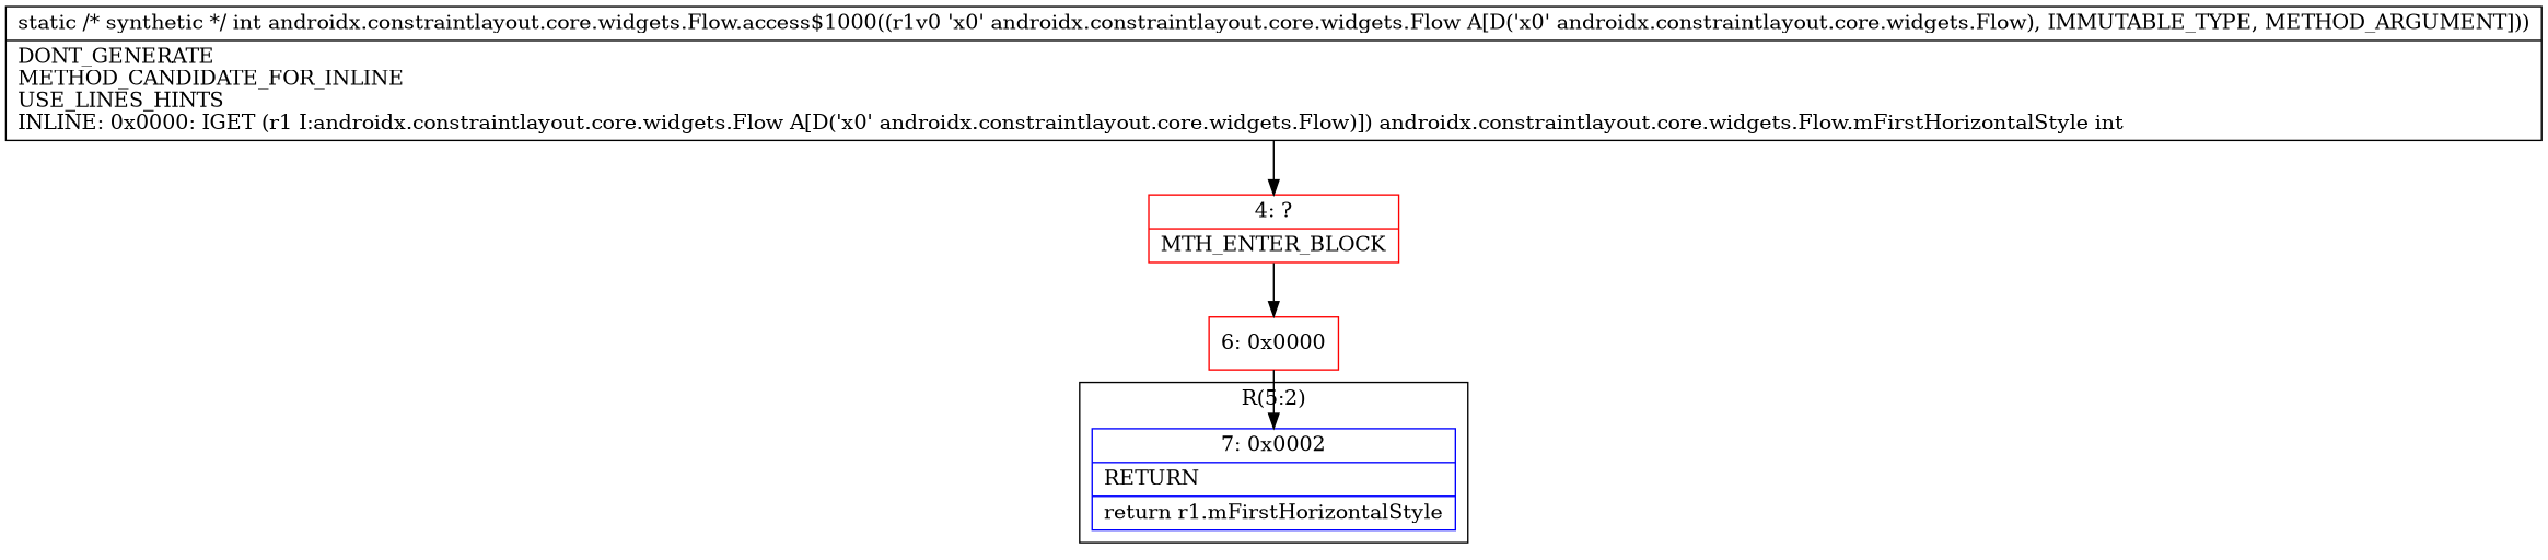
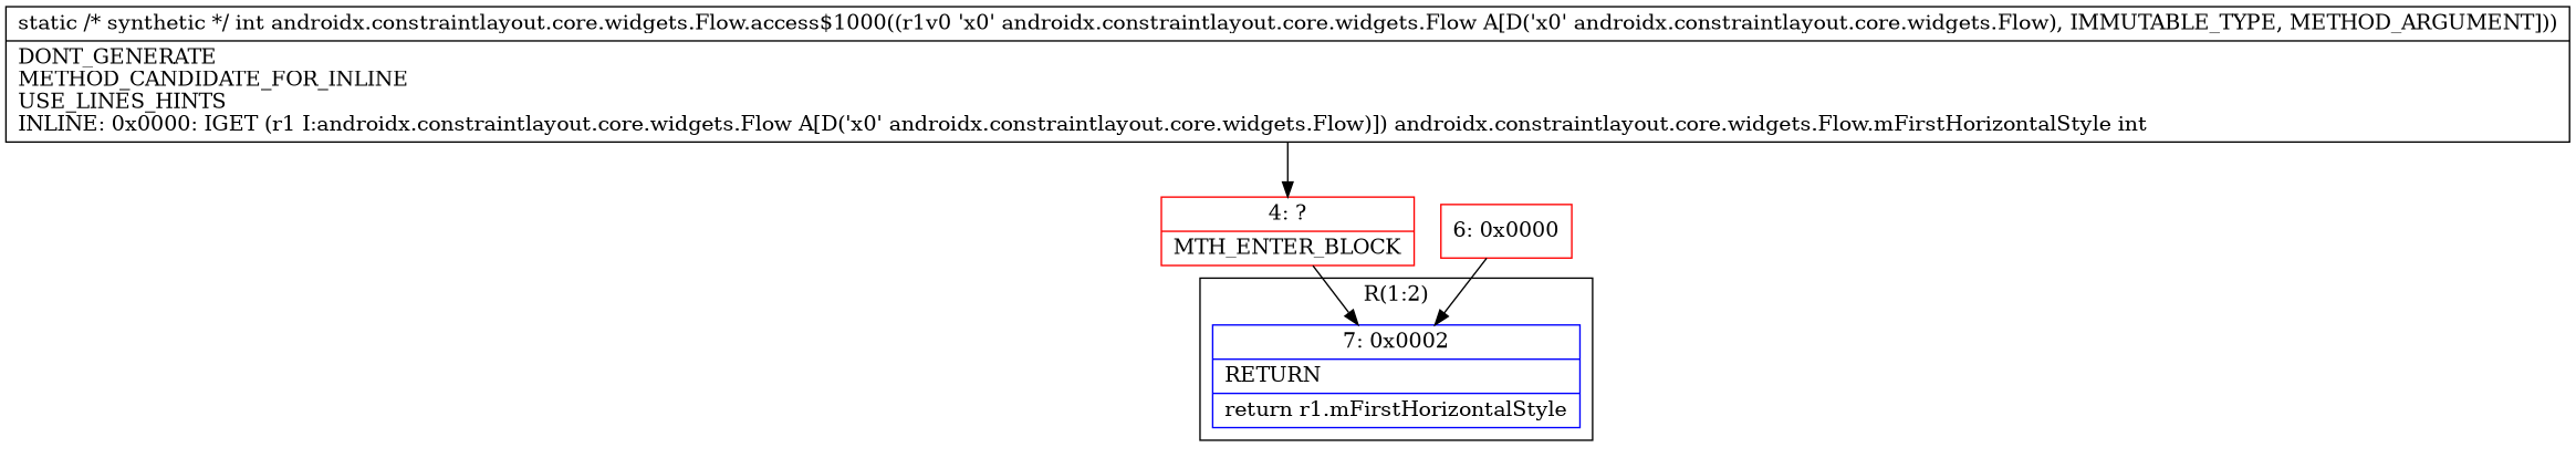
  digraph {
    node [color=red shape=record]
    n1 [color=blue label="{7\:\ 0x0002|RETURN\l|return r1.mFirstHorizontalStyle\l}"]
    n2 [label="{4\:\ ?|MTH_ENTER_BLOCK\l}"]
    n3 [label="{6\:\ 0x0000}"]
    n4 [label="{static \/* synthetic *\/ int androidx.constraintlayout.core.widgets.Flow.access$1000((r1v0 'x0' androidx.constraintlayout.core.widgets.Flow A[D('x0' androidx.constraintlayout.core.widgets.Flow), IMMUTABLE_TYPE, METHOD_ARGUMENT]))  | DONT_GENERATE\lMETHOD_CANDIDATE_FOR_INLINE\lUSE_LINES_HINTS\lINLINE: 0x0000: IGET  (r1 I:androidx.constraintlayout.core.widgets.Flow A[D('x0' androidx.constraintlayout.core.widgets.Flow)]) androidx.constraintlayout.core.widgets.Flow.mFirstHorizontalStyle int\l}" color=""]
    subgraph cluster_1 {
-     label="R(5:2)"
+     label="R(1:2)"
      n1
    }
-   n2 -> n3
+   n2 -> n1
    n3 -> n1
    n4 -> n2
  }
